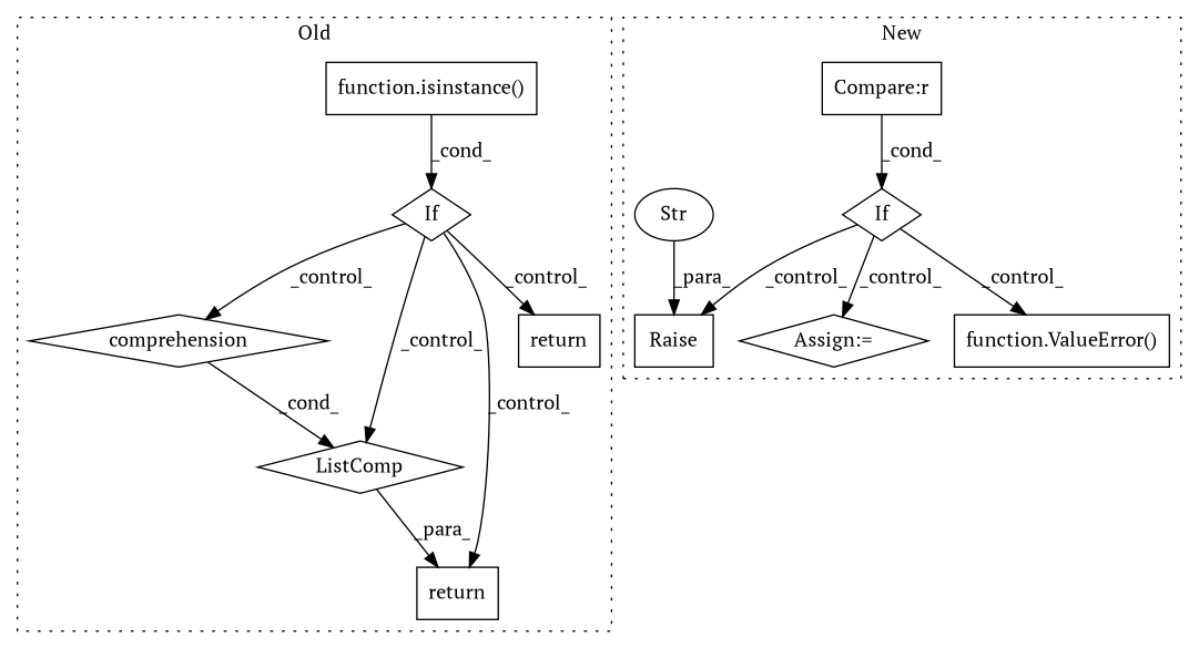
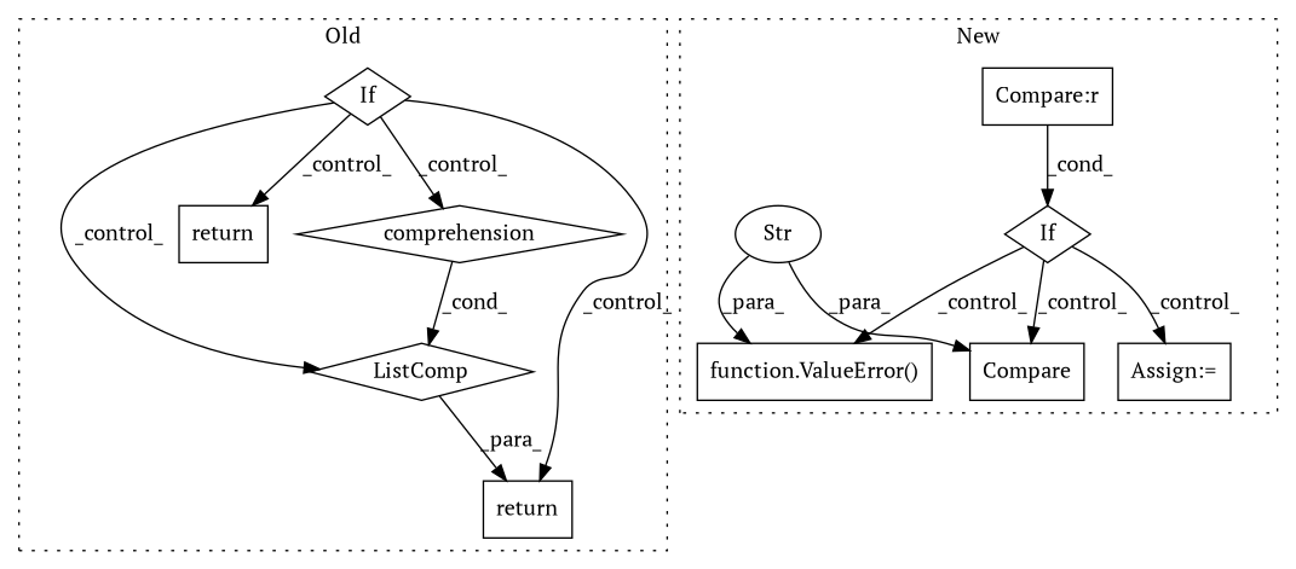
  digraph {
    fontname="PT Serif"
    node [a=75 fontname="PT Serif" l=3 shape=box]
    edge [fontname="PT Serif"]
-   n1 [l="11,1" label="function.isinstance()" s="1700,1723"]
    n2 [a=96 label=If s=1697 shape=diamond]
    n3 [a=45 label=comprehension s=1806 shape=diamond]
    n4 [a=93 l=7 label=return s=1778]
    n5 [a=106 l=47 label=ListComp s=1785 shape=diamond]
    n6 [a=93 l=7 label=return s=1950]
-   n7 [a=91 l=6 label=Raise s=2309]
+   n7 [a=91 l=6 label=Compare s=2309]
    n8 [a=96 label=If s=2235 shape=diamond]
    n9 [a=40 l=57 label="Compare:r" s=2238]
-   n10 [a=68 label="Assign:=" s=2433 shape=diamond]
+   n10 [a=68 label="Assign:=" s=2433]
    n11 [l="11,1" label="function.ValueError()" s="2315,2415"]
    n12 [a=66 l=89 label=Str s=2326 shape=ellipse]
    subgraph cluster_1 {
      label=Old
      style=dotted
-     n1
      n2
      n3
      n4
      n5
      n6
    }
    subgraph cluster_2 {
      label=New
      style=dotted
      n7
      n8
      n9
      n10
      n11
      n12
    }
-   n1 -> n2 [label=_cond_]
    n2 -> n3 [label=_control_]
    n2 -> n4 [label=_control_]
    n2 -> n5 [label=_control_]
    n2 -> n6 [label=_control_]
    n3 -> n5 [label=_cond_]
    n5 -> n4 [label=_para_]
    n8 -> n7 [label=_control_]
    n8 -> n10 [label=_control_]
    n8 -> n11 [label=_control_]
    n9 -> n8 [label=_cond_]
    n12 -> n7 [label=_para_]
+   n12 -> n11 [label=_para_]
  }
